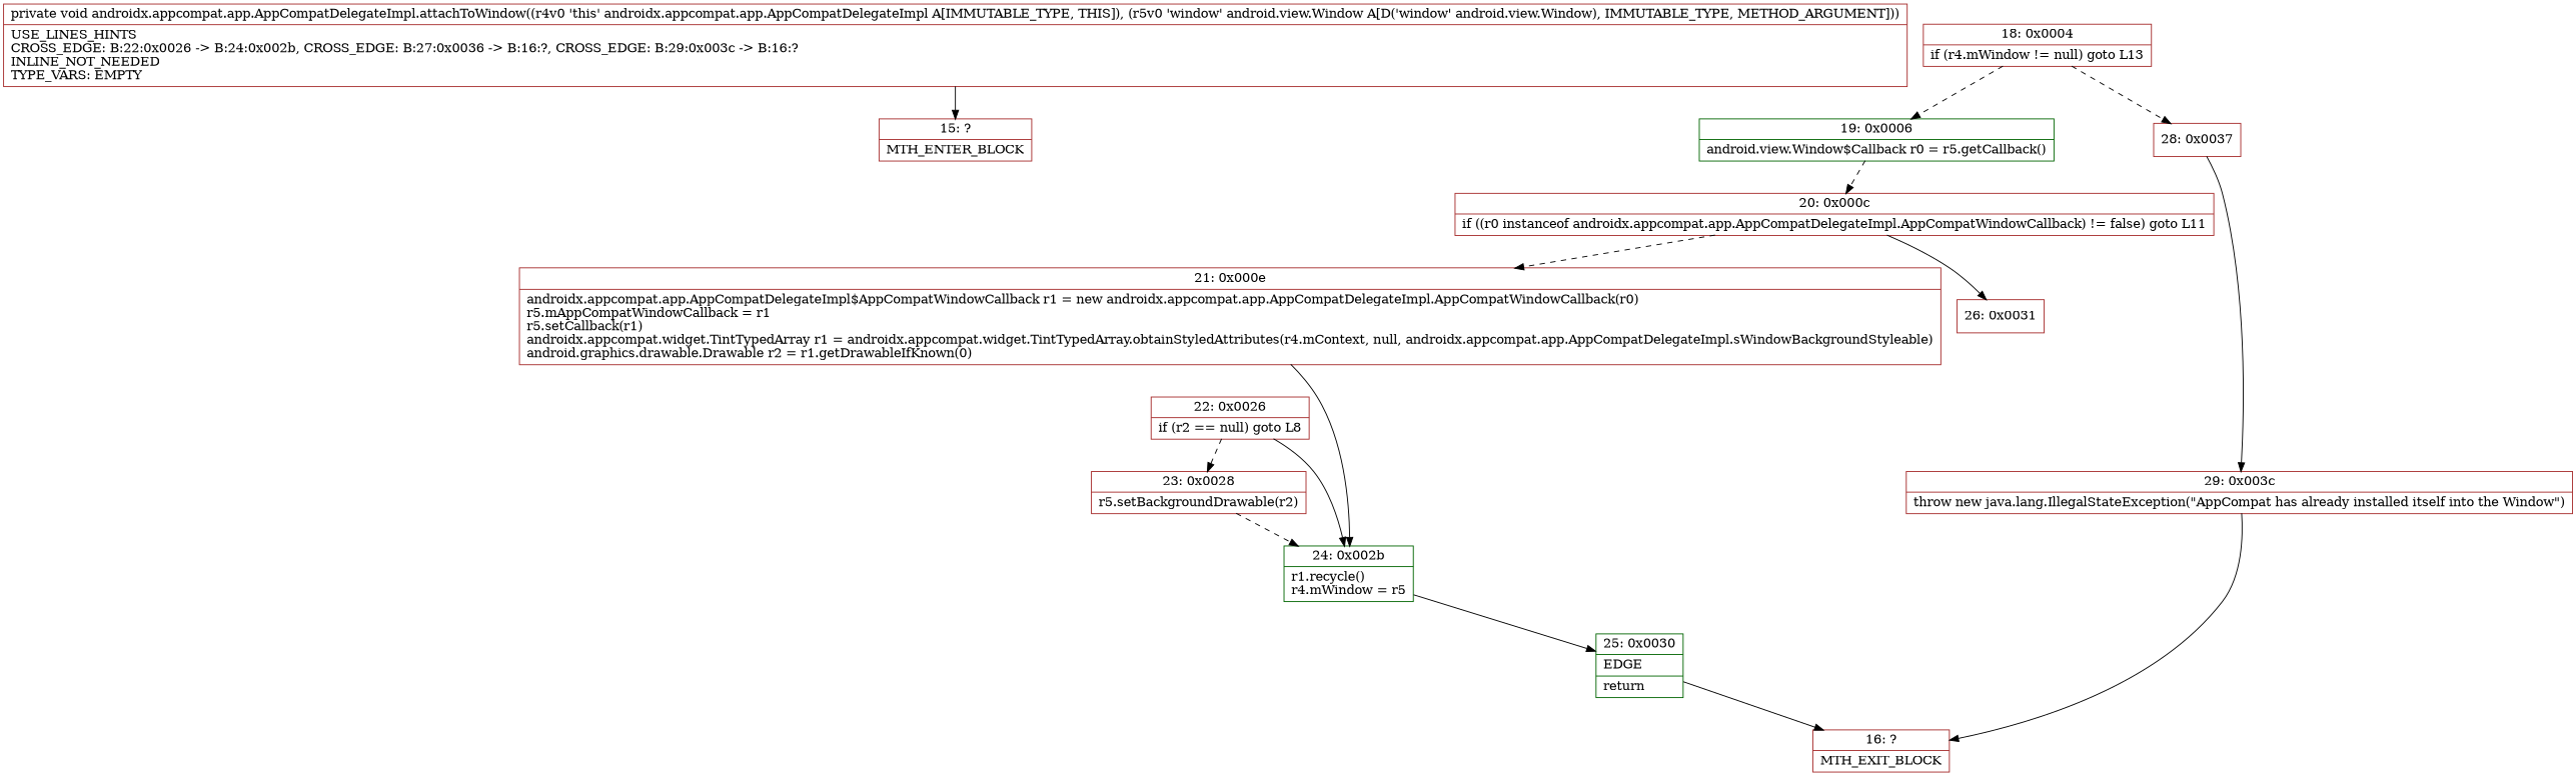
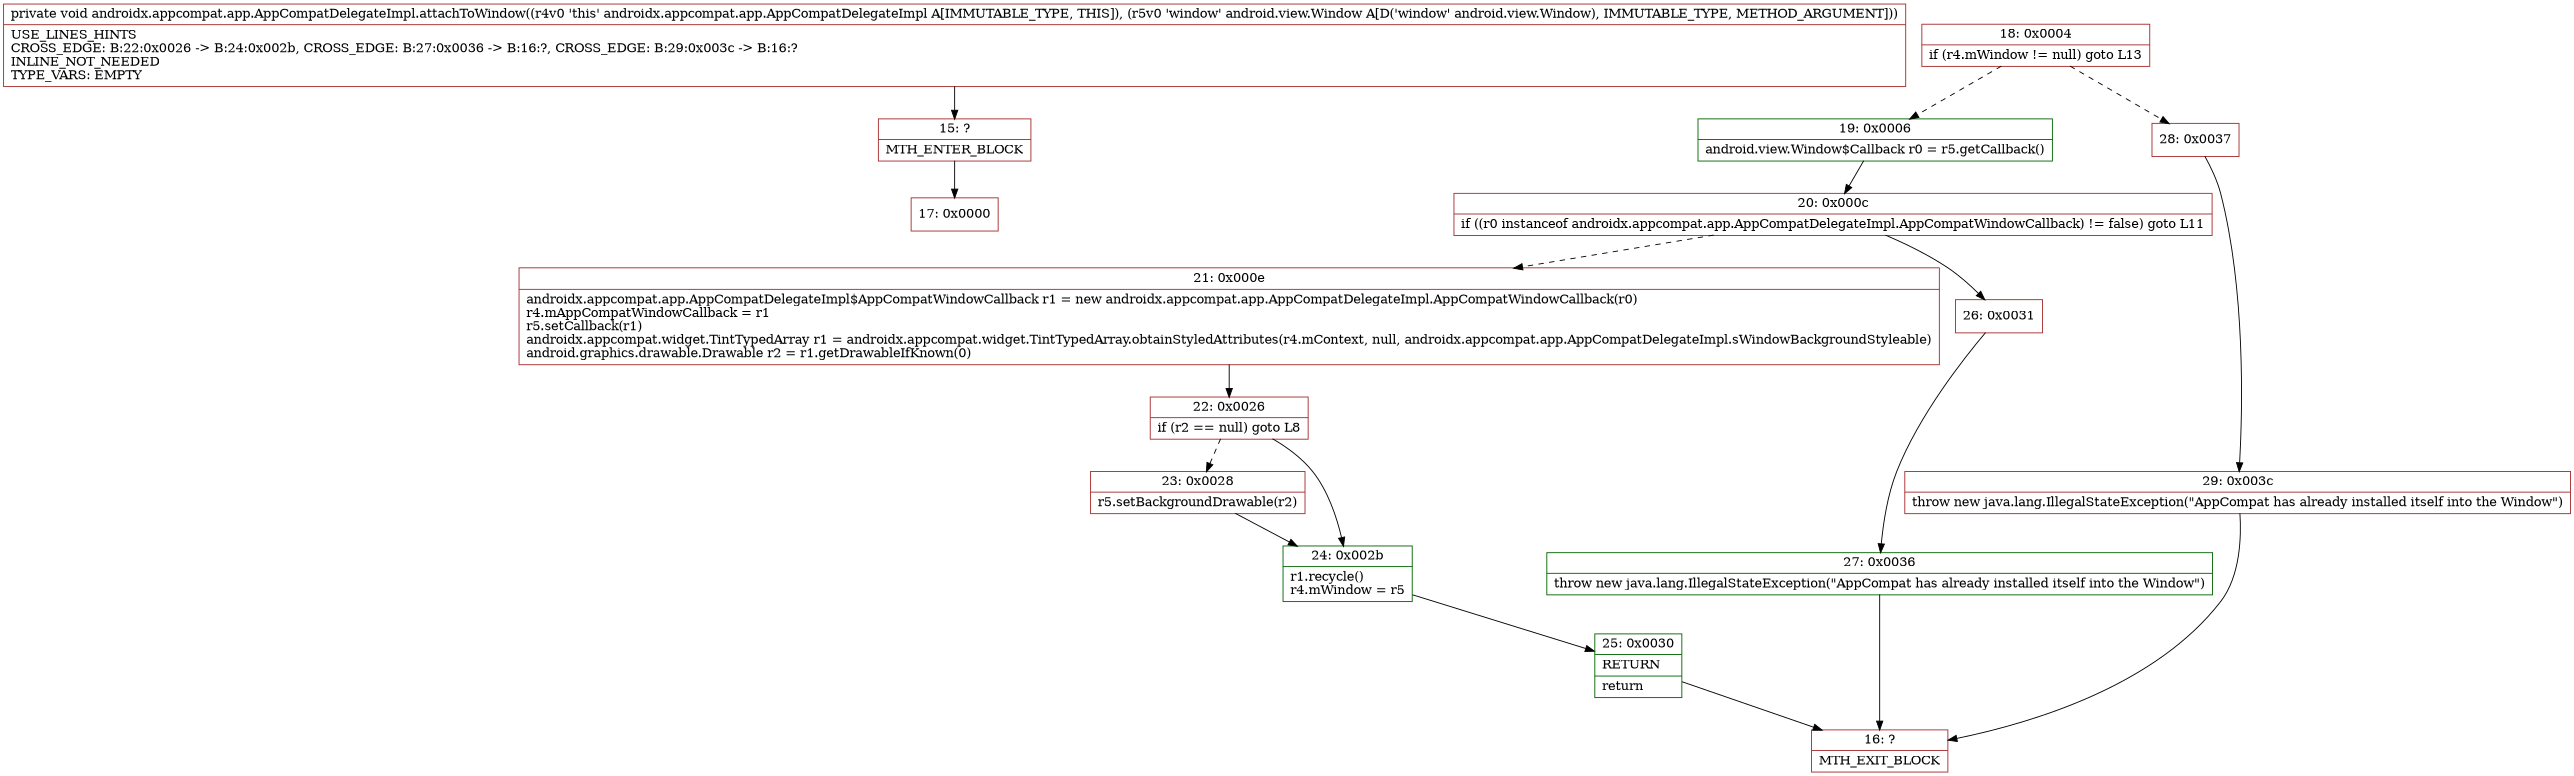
  digraph {
    node [color=brown shape=record]
    n1 [label="{15\:\ ?|MTH_ENTER_BLOCK\l}"]
+   n2 [label="{17\:\ 0x0000}"]
    n3 [label="{18\:\ 0x0004|if (r4.mWindow != null) goto L13\l}"]
    n4 [color=darkgreen label="{19\:\ 0x0006|android.view.Window$Callback r0 = r5.getCallback()\l}"]
    n5 [label="{28\:\ 0x0037}"]
    n6 [label="{20\:\ 0x000c|if ((r0 instanceof androidx.appcompat.app.AppCompatDelegateImpl.AppCompatWindowCallback) != false) goto L11\l}"]
    n7 [label="{29\:\ 0x003c|throw new java.lang.IllegalStateException(\"AppCompat has already installed itself into the Window\")\l}"]
-   n8 [label="{21\:\ 0x000e|androidx.appcompat.app.AppCompatDelegateImpl$AppCompatWindowCallback r1 = new androidx.appcompat.app.AppCompatDelegateImpl.AppCompatWindowCallback(r0)\lr5.mAppCompatWindowCallback = r1\lr5.setCallback(r1)\landroidx.appcompat.widget.TintTypedArray r1 = androidx.appcompat.widget.TintTypedArray.obtainStyledAttributes(r4.mContext, null, androidx.appcompat.app.AppCompatDelegateImpl.sWindowBackgroundStyleable)\landroid.graphics.drawable.Drawable r2 = r1.getDrawableIfKnown(0)\l}"]
+   n8 [label="{21\:\ 0x000e|androidx.appcompat.app.AppCompatDelegateImpl$AppCompatWindowCallback r1 = new androidx.appcompat.app.AppCompatDelegateImpl.AppCompatWindowCallback(r0)\lr4.mAppCompatWindowCallback = r1\lr5.setCallback(r1)\landroidx.appcompat.widget.TintTypedArray r1 = androidx.appcompat.widget.TintTypedArray.obtainStyledAttributes(r4.mContext, null, androidx.appcompat.app.AppCompatDelegateImpl.sWindowBackgroundStyleable)\landroid.graphics.drawable.Drawable r2 = r1.getDrawableIfKnown(0)\l}"]
    n9 [label="{26\:\ 0x0031}"]
    n10 [label="{22\:\ 0x0026|if (r2 == null) goto L8\l}"]
+   n11 [color=darkgreen label="{27\:\ 0x0036|throw new java.lang.IllegalStateException(\"AppCompat has already installed itself into the Window\")\l}"]
    n12 [label="{23\:\ 0x0028|r5.setBackgroundDrawable(r2)\l}"]
    n13 [color=darkgreen label="{24\:\ 0x002b|r1.recycle()\lr4.mWindow = r5\l}"]
-   n14 [color=darkgreen label="{25\:\ 0x0030|EDGE\l|return\l}"]
+   n14 [color=darkgreen label="{25\:\ 0x0030|RETURN\l|return\l}"]
    n15 [label="{16\:\ ?|MTH_EXIT_BLOCK\l}"]
    n16 [label="{private void androidx.appcompat.app.AppCompatDelegateImpl.attachToWindow((r4v0 'this' androidx.appcompat.app.AppCompatDelegateImpl A[IMMUTABLE_TYPE, THIS]), (r5v0 'window' android.view.Window A[D('window' android.view.Window), IMMUTABLE_TYPE, METHOD_ARGUMENT]))  | USE_LINES_HINTS\lCROSS_EDGE: B:22:0x0026 \-\> B:24:0x002b, CROSS_EDGE: B:27:0x0036 \-\> B:16:?, CROSS_EDGE: B:29:0x003c \-\> B:16:?\lINLINE_NOT_NEEDED\lTYPE_VARS: EMPTY\l}"]
+   n1 -> n2
    n3 -> n4 [style=dashed]
    n3 -> n5 [style=dashed]
-   n4 -> n6 [style=dashed]
+   n4 -> n6
    n5 -> n7
    n6 -> n8 [style=dashed]
    n6 -> n9
    n7 -> n15
-   n8 -> n13
+   n8 -> n10
+   n9 -> n11
    n10 -> n12 [style=dashed]
    n10 -> n13
-   n12 -> n13 [style=dashed]
+   n11 -> n15
+   n12 -> n13
    n13 -> n14
    n14 -> n15
    n16 -> n1
  }
